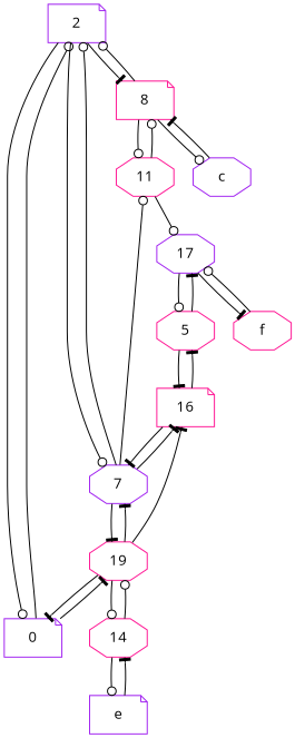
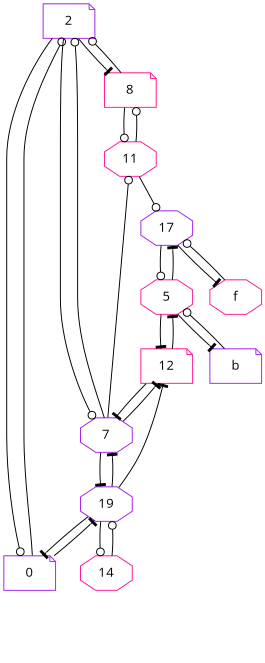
  digraph {
    fontname="Open Sans"
    node [color=purple fontname="Open Sans" shape=octagon]
    edge [arrowhead=odot fontname="Open Sans"]
    2 [shape=note]
    8 [color=deeppink shape=note]
    0 [shape=note]
    7
    11 [color=deeppink]
-   c
-   19 [color=deeppink]
-   12 [color=deeppink shape=note label=16]
+   19
+   12 [color=deeppink shape=note]
    17
    f [color=deeppink]
    5 [color=deeppink]
-   e [shape=note]
+   b [shape=note]
    14 [color=deeppink]
    2 -> 8 [arrowhead=tee]
    2 -> 0
    2 -> 7
    8 -> 2
    8 -> 11
-   8 -> c
    0 -> 2
    0 -> 19 [arrowhead=tee]
    7 -> 2
    7 -> 11
    7 -> 19 [arrowhead=tee]
    7 -> 12 [arrowhead=tee]
    11 -> 8
    11 -> 17
-   c -> 8 [arrowhead=tee]
    19 -> 0 [arrowhead=tee]
    19 -> 7 [arrowhead=tee]
    19 -> 12 [arrowhead=tee]
    19 -> 14
    12 -> 7 [arrowhead=tee]
    12 -> 5 [arrowhead=tee]
    17 -> f [arrowhead=tee]
    17 -> 5
    f -> 17
    5 -> 12 [arrowhead=tee]
    5 -> 17 [arrowhead=tee]
-   e -> 14 [arrowhead=tee]
+   5 -> b [arrowhead=tee]
+   b -> 5
    14 -> 19
-   14 -> e
  }
